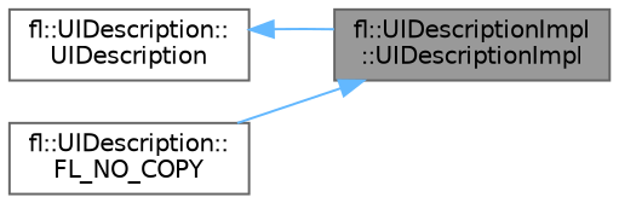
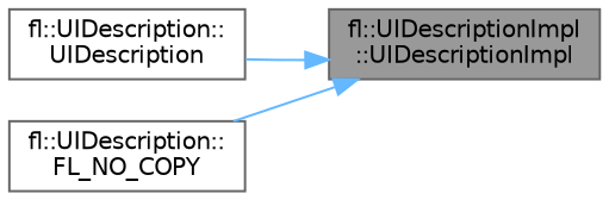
  digraph {
    rankdir=RL
    node [color=grey40 fillcolor=white fontname=Helvetica fontsize=10 shape=box style=filled]
    edge [color=steelblue1 dir=back fontname=Helvetica fontsize=10 labelfontname=Helvetica labelfontsize=10 style=solid]
    n1 [color=gray40 fillcolor=grey60 fontcolor=black height=0.2 label="fl::UIDescriptionImpl\l::UIDescriptionImpl" width=0.4]
    n2 [height=0.2 label="fl::UIDescription::\lUIDescription" width=0.4]
    n3 [height=0.2 label="fl::UIDescription::\lFL_NO_COPY" width=0.4]
-   n2 -> n1
+   n1 -> n2
    n1 -> n3
  }
